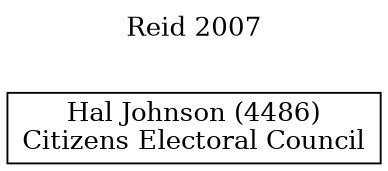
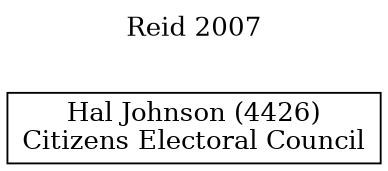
  digraph {
    label="Reid 2007"
    labelloc=t
    mclimit=10
    rankdir=LR
-   n1 [label="Hal Johnson (4486)\nCitizens Electoral Council" shape=box color=black]
+   n1 [label="Hal Johnson (4426)\nCitizens Electoral Council" shape=box color=black]
  }
